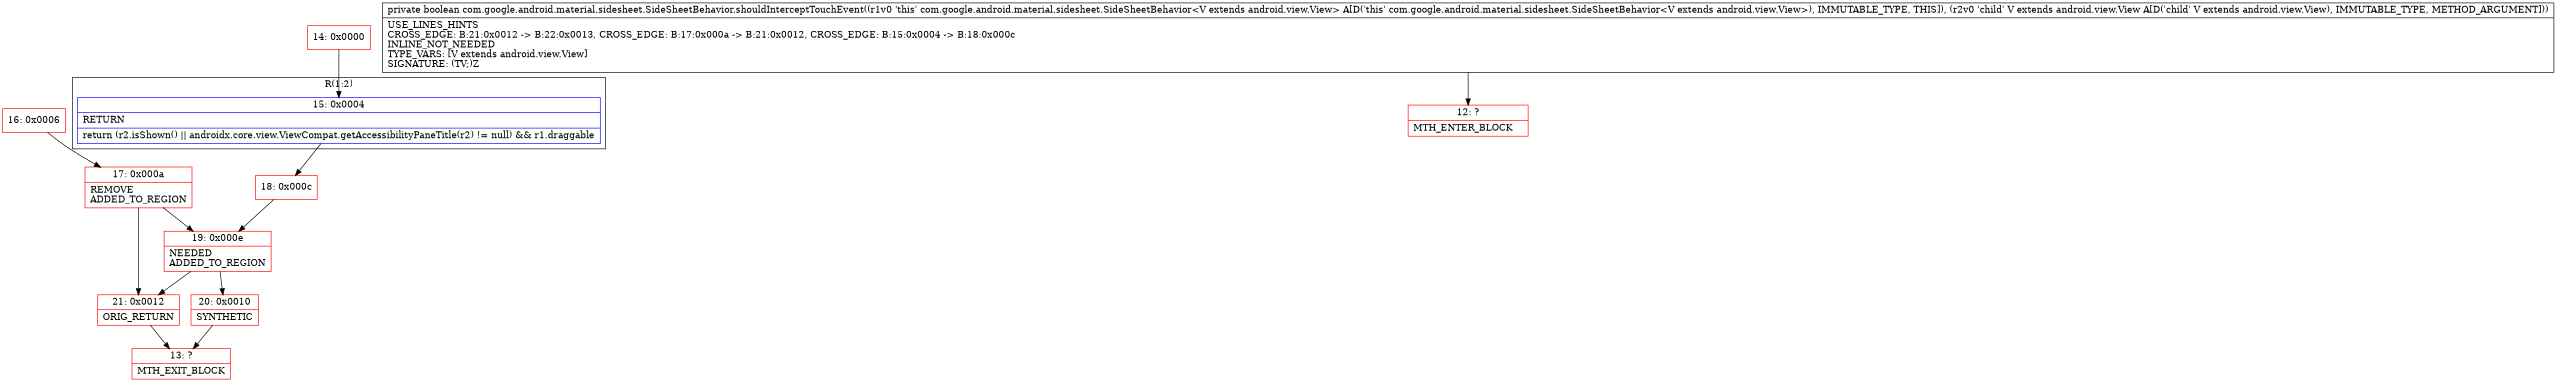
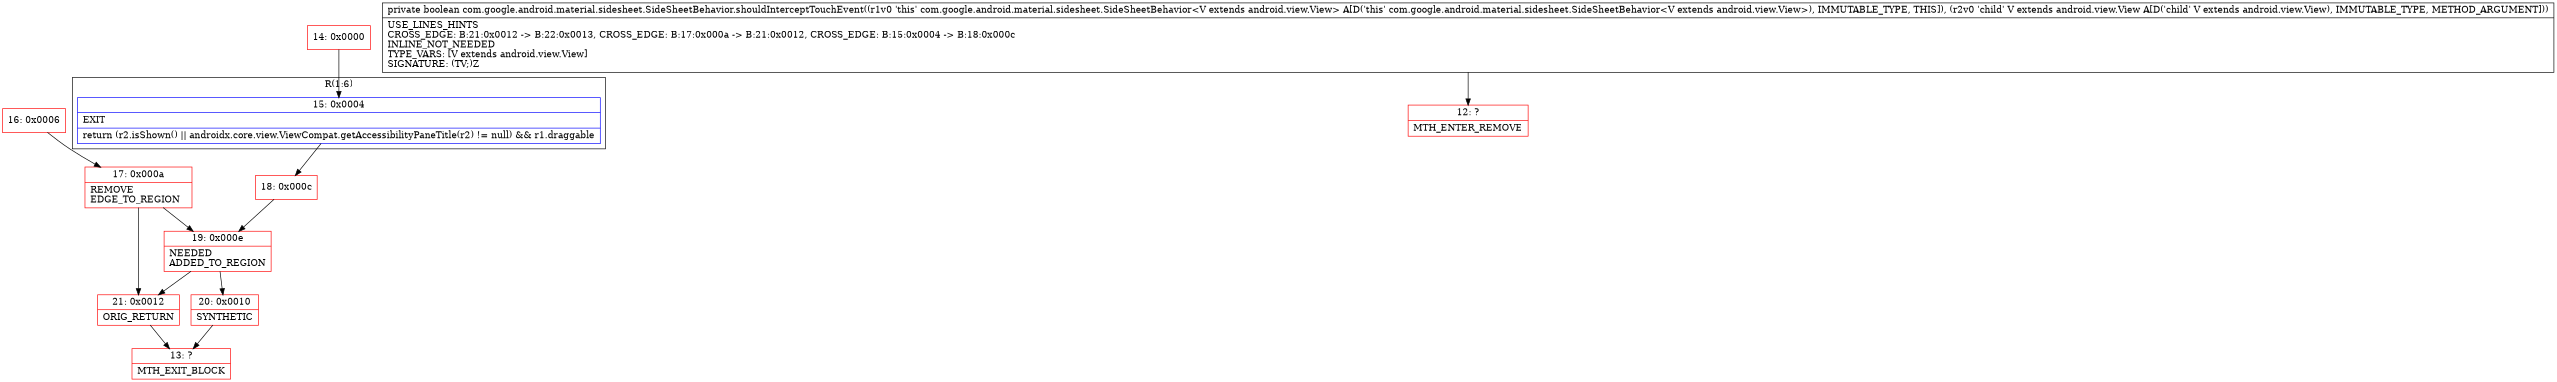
  digraph {
    node [color=red shape=record]
-   n1 [color=blue label="{15\:\ 0x0004|RETURN\l|return (r2.isShown() \|\| androidx.core.view.ViewCompat.getAccessibilityPaneTitle(r2) != null) && r1.draggable\l}"]
+   n1 [color=blue label="{15\:\ 0x0004|EXIT\l|return (r2.isShown() \|\| androidx.core.view.ViewCompat.getAccessibilityPaneTitle(r2) != null) && r1.draggable\l}"]
    n2 [label="{18\:\ 0x000c}"]
    n3 [label="{16\:\ 0x0006}"]
-   n4 [label="{17\:\ 0x000a|REMOVE\lADDED_TO_REGION\l}"]
+   n4 [label="{17\:\ 0x000a|REMOVE\lEDGE_TO_REGION\l}"]
    n5 [label="{19\:\ 0x000e|NEEDED\lADDED_TO_REGION\l}"]
-   n6 [label="{12\:\ ?|MTH_ENTER_BLOCK\l}"]
+   n6 [label="{12\:\ ?|MTH_ENTER_REMOVE\l}"]
    n7 [label="{14\:\ 0x0000}"]
    n8 [label="{21\:\ 0x0012|ORIG_RETURN\l}"]
    n9 [label="{13\:\ ?|MTH_EXIT_BLOCK\l}"]
    n10 [label="{20\:\ 0x0010|SYNTHETIC\l}"]
    n11 [label="{private boolean com.google.android.material.sidesheet.SideSheetBehavior.shouldInterceptTouchEvent((r1v0 'this' com.google.android.material.sidesheet.SideSheetBehavior\<V extends android.view.View\> A[D('this' com.google.android.material.sidesheet.SideSheetBehavior\<V extends android.view.View\>), IMMUTABLE_TYPE, THIS]), (r2v0 'child' V extends android.view.View A[D('child' V extends android.view.View), IMMUTABLE_TYPE, METHOD_ARGUMENT]))  | USE_LINES_HINTS\lCROSS_EDGE: B:21:0x0012 \-\> B:22:0x0013, CROSS_EDGE: B:17:0x000a \-\> B:21:0x0012, CROSS_EDGE: B:15:0x0004 \-\> B:18:0x000c\lINLINE_NOT_NEEDED\lTYPE_VARS: [V extends android.view.View]\lSIGNATURE: (TV;)Z\l}" color=""]
    subgraph cluster_1 {
-     label="R(1:2)"
+     label="R(1:6)"
      n1
    }
    n1 -> n2
    n2 -> n5
    n3 -> n4
    n4 -> n5
    n4 -> n8
    n5 -> n8
    n5 -> n10
    n7 -> n1
    n8 -> n9
    n10 -> n9
    n11 -> n6
  }
